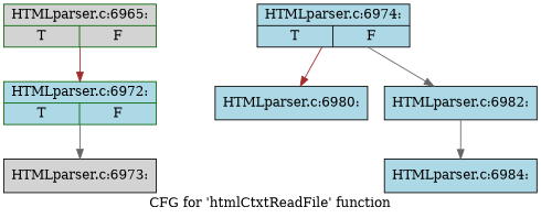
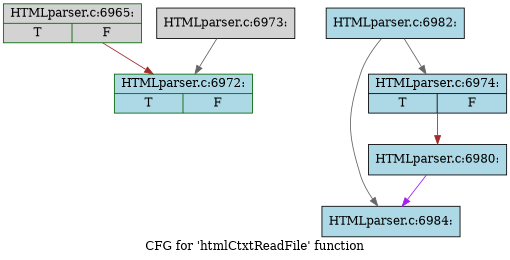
  digraph {
    label="CFG for 'htmlCtxtReadFile' function"
    node [color=black fillcolor=lightblue shape=record style=filled]
    edge [color=gray40]
    n1 [color=darkgreen fillcolor=lightgrey label="{HTMLparser.c:6965:|{<s0>T|<s1>F}}"]
    n2 [color=darkgreen label="{HTMLparser.c:6972:|{<s0>T|<s1>F}}"]
    n3 [fillcolor=lightgrey label="{HTMLparser.c:6973:}"]
    n4 [label="{HTMLparser.c:6984:}"]
    n5 [label="{HTMLparser.c:6974:|{<s0>T|<s1>F}}"]
    n6 [label="{HTMLparser.c:6980:}"]
    n7 [label="{HTMLparser.c:6982:}"]
    n1 -> n2 [color=brown]
-   n2 -> n3
+   n3 -> n2
    n5 -> n6 [color=brown]
-   n5 -> n7
+   n7 -> n5
+   n6 -> n4 [color=purple]
    n7 -> n4
  }
